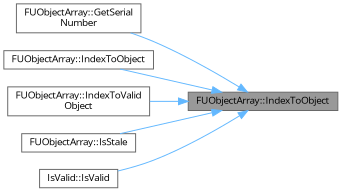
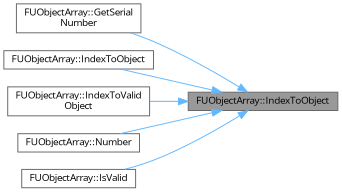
  digraph {
    fontname="Open Sans"
    rankdir=RL
    node [color=grey40 fillcolor=white fontname="Open Sans" fontsize=10 shape=box style=filled]
    edge [color=steelblue1 dir=back fontname="Open Sans" fontsize=10 labelfontname=Helvetica labelfontsize=10 style=solid]
    n1 [color=gray40 fillcolor=grey60 fontcolor=black height=0.2 label="FUObjectArray::IndexToObject" width=0.4]
    n2 [height=0.2 label="FUObjectArray::GetSerial\lNumber" width=0.4]
    n3 [height=0.2 label="FUObjectArray::IndexToObject" width=0.4]
    n4 [height=0.2 label="FUObjectArray::IndexToValid\lObject" width=0.4]
-   n5 [height=0.2 label="FUObjectArray::IsStale" width=0.4]
-   n6 [height=0.2 label="IsValid::IsValid" width=0.4]
+   n5 [height=0.2 label="FUObjectArray::Number" width=0.4]
+   n6 [height=0.2 label="FUObjectArray::IsValid" width=0.4]
    n1 -> n2
    n1 -> n3
    n1 -> n4
    n1 -> n5
    n1 -> n6
  }
